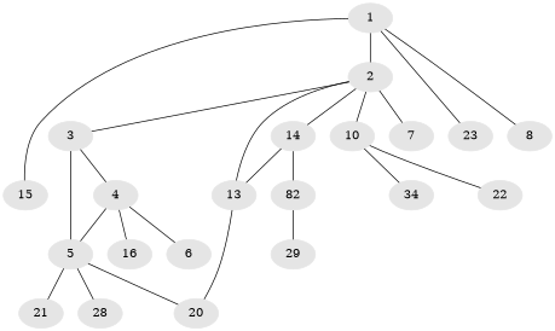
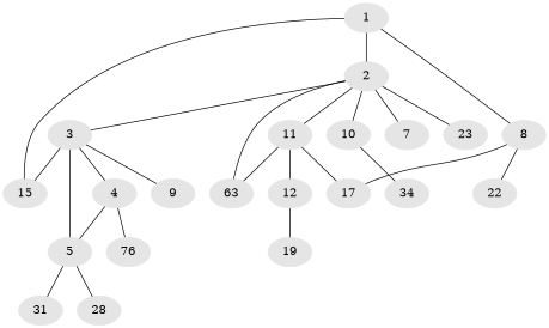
  graph {
    node [color=gray90 style=filled]
    edge [weight=1.0]
    1
    2
    8
    15
    3
    7
    10
-   11 [label=14]
-   13
+   11
+   13 [label=63]
    23
+   17
    22
    4
    5
+   9
    n16 [label=34]
-   12 [label=82]
-   20
-   6
-   16
+   12
+   16 [label=76]
    n21 [label=28]
-   21
-   19 [label=29]
+   21 [label=31]
+   19
    1 -- 2 [weight=8.0]
    1 -- 8
    1 -- 15
    2 -- 3 [weight=2.0]
    2 -- 7
    2 -- 10
    2 -- 11
    2 -- 13
-   1 -- 23 [weight=2.0]
-   10 -- 22
+   2 -- 23 [weight=2.0]
+   8 -- 17
+   8 -- 22
+   3 -- 15
    3 -- 4
    3 -- 5 [weight=5.0]
+   3 -- 9
    10 -- n16 [weight=5.0]
    11 -- 13
+   11 -- 17
    11 -- 12
-   13 -- 20
    4 -- 5
-   4 -- 6
    4 -- 16
-   5 -- 20
    5 -- n21
    5 -- 21
    12 -- 19
  }
